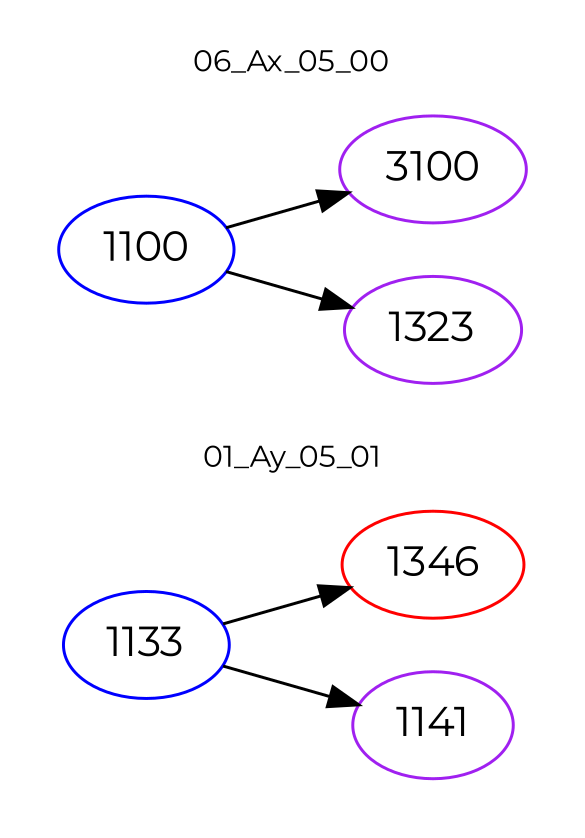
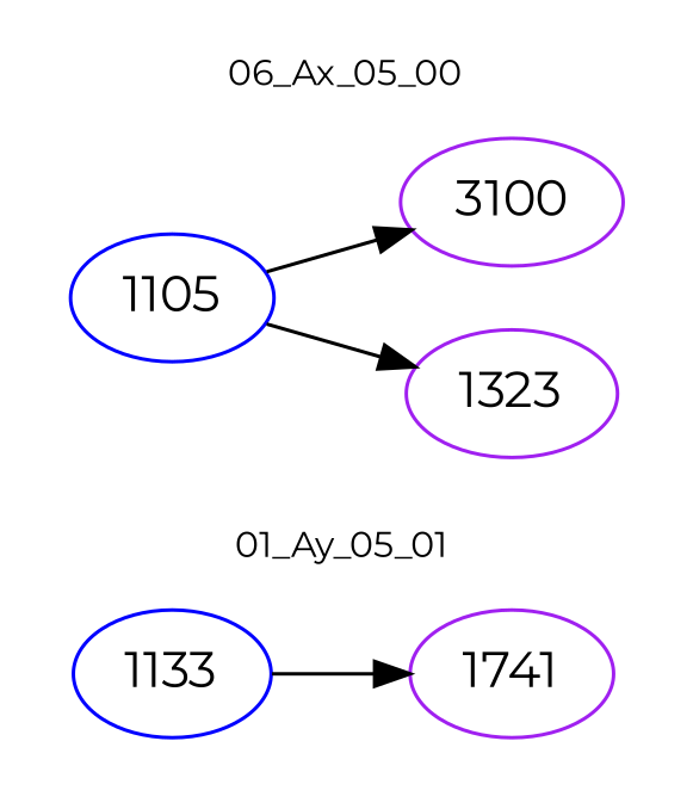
  digraph {
    fontname=Montserrat
    rankdir=LR
    node [color=purple fontname=Montserrat]
    edge [color=black fontname=Montserrat]
    n1 [color=blue label=1133]
-   n2 [label=1141]
-   n3 [color=red label=1346]
-   n4 [color=blue label=1100]
+   n2 [label=1741]
+   n4 [color=blue label=1105]
    n5 [label=1323]
    n6 [label=3100]
    subgraph cluster_1 {
      color=white
      fontsize=10
      label="01_Ay_05_01"
      n1
      n2
-     n3
    }
    subgraph cluster_2 {
      color=white
      fontsize=10
      label="06_Ax_05_00"
      n4
      n5
      n6
    }
    n1 -> n2
-   n1 -> n3
    n4 -> n5
    n4 -> n6
  }
